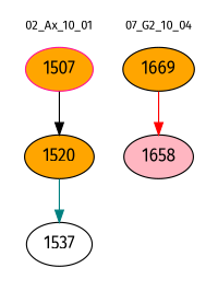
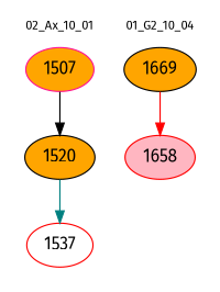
  digraph {
    fontname="Fira Sans"
    node [color=black fillcolor=orange fontname="Fira Sans" style=filled]
    edge [fontname="Fira Sans"]
    n1 [color=deeppink label=1507]
    n2 [label=1520]
-   n3 [fillcolor=white label=1537]
+   n3 [color=red fillcolor=white label=1537]
    n4 [label=1669]
-   n5 [fillcolor=lightpink label=1658]
+   n5 [color=red fillcolor=lightpink label=1658]
    subgraph cluster_1 {
      color=white
      fontsize=10
      label="02_Ax_10_01"
      n1
      n2
      n3
    }
    subgraph cluster_2 {
      color=white
      fontsize=10
-     label="07_G2_10_04"
+     label="01_G2_10_04"
      n4
      n5
    }
    n1 -> n2 [color=black]
    n2 -> n3 [color=teal]
    n4 -> n5 [color=red]
  }
